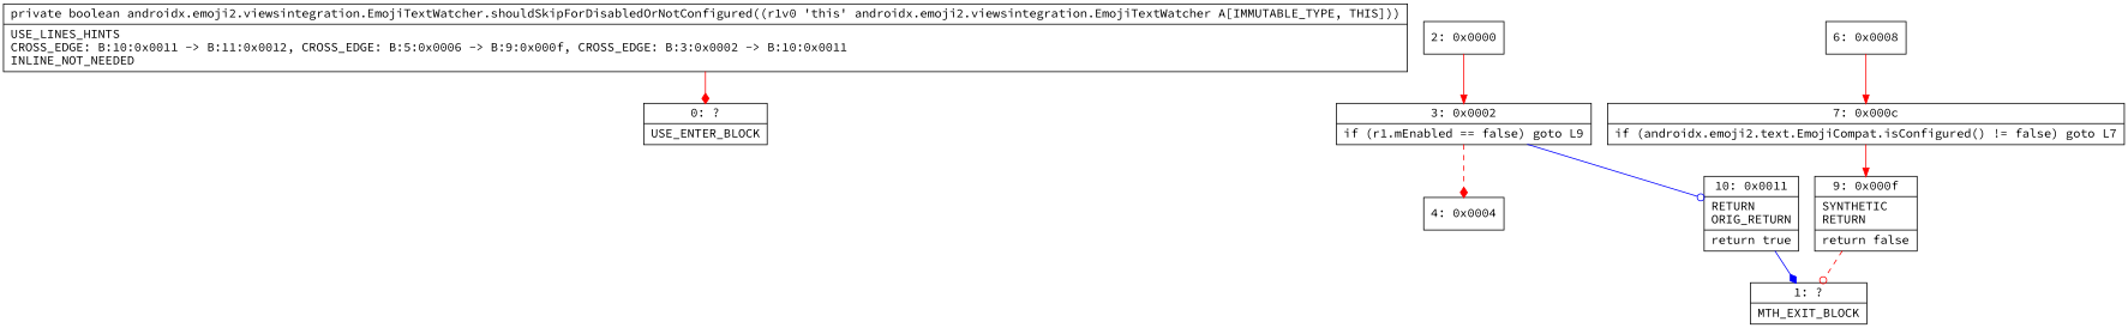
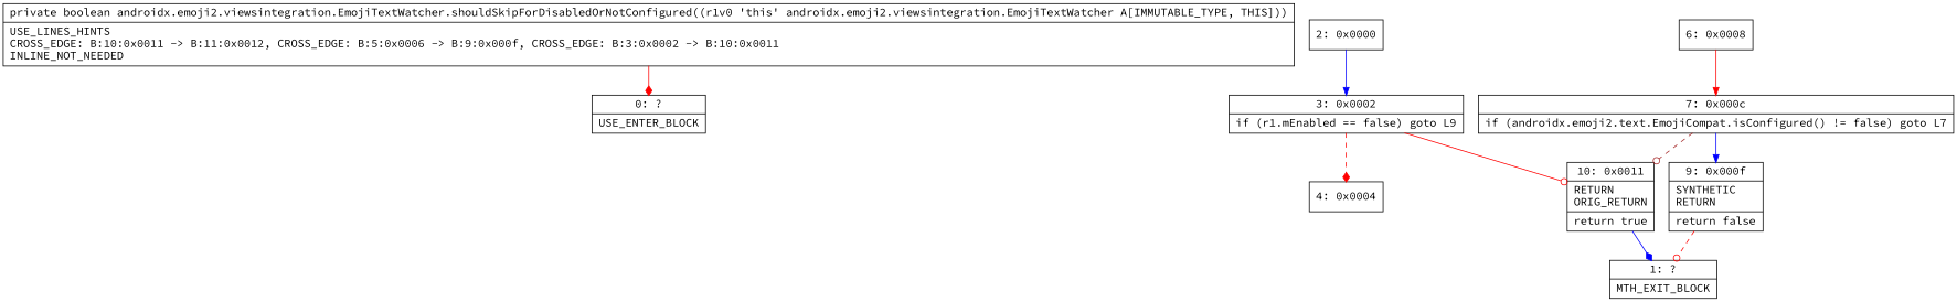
  digraph {
    fontname="Source Code Pro"
    node [fontname="Source Code Pro" shape=record]
    edge [arrowhead=normal color=red fontname="Source Code Pro"]
    n1 [label="{0\:\ ?|USE_ENTER_BLOCK\l}"]
    n2 [label="{2\:\ 0x0000}"]
    n3 [label="{3\:\ 0x0002|if (r1.mEnabled == false) goto L9\l}"]
    n4 [label="{4\:\ 0x0004}"]
    n5 [label="{10\:\ 0x0011|RETURN\lORIG_RETURN\l|return true\l}"]
    n6 [label="{1\:\ ?|MTH_EXIT_BLOCK\l}"]
    n7 [label="{6\:\ 0x0008}"]
    n8 [label="{7\:\ 0x000c|if (androidx.emoji2.text.EmojiCompat.isConfigured() != false) goto L7\l}"]
    n9 [label="{9\:\ 0x000f|SYNTHETIC\lRETURN\l|return false\l}"]
    n10 [label="{private boolean androidx.emoji2.viewsintegration.EmojiTextWatcher.shouldSkipForDisabledOrNotConfigured((r1v0 'this' androidx.emoji2.viewsintegration.EmojiTextWatcher A[IMMUTABLE_TYPE, THIS]))  | USE_LINES_HINTS\lCROSS_EDGE: B:10:0x0011 \-\> B:11:0x0012, CROSS_EDGE: B:5:0x0006 \-\> B:9:0x000f, CROSS_EDGE: B:3:0x0002 \-\> B:10:0x0011\lINLINE_NOT_NEEDED\l}"]
-   n2 -> n3
+   n2 -> n3 [color=blue]
    n3 -> n4 [arrowhead=diamond style=dashed]
-   n3 -> n5 [arrowhead=odot color=blue]
+   n3 -> n5 [arrowhead=odot]
    n5 -> n6 [arrowhead=diamond color=blue]
    n7 -> n8
-   n8 -> n9
+   n8 -> n5 [arrowhead=odot color=brown style=dashed]
+   n8 -> n9 [color=blue]
    n9 -> n6 [arrowhead=odot style=dashed]
    n10 -> n1 [arrowhead=diamond]
  }
